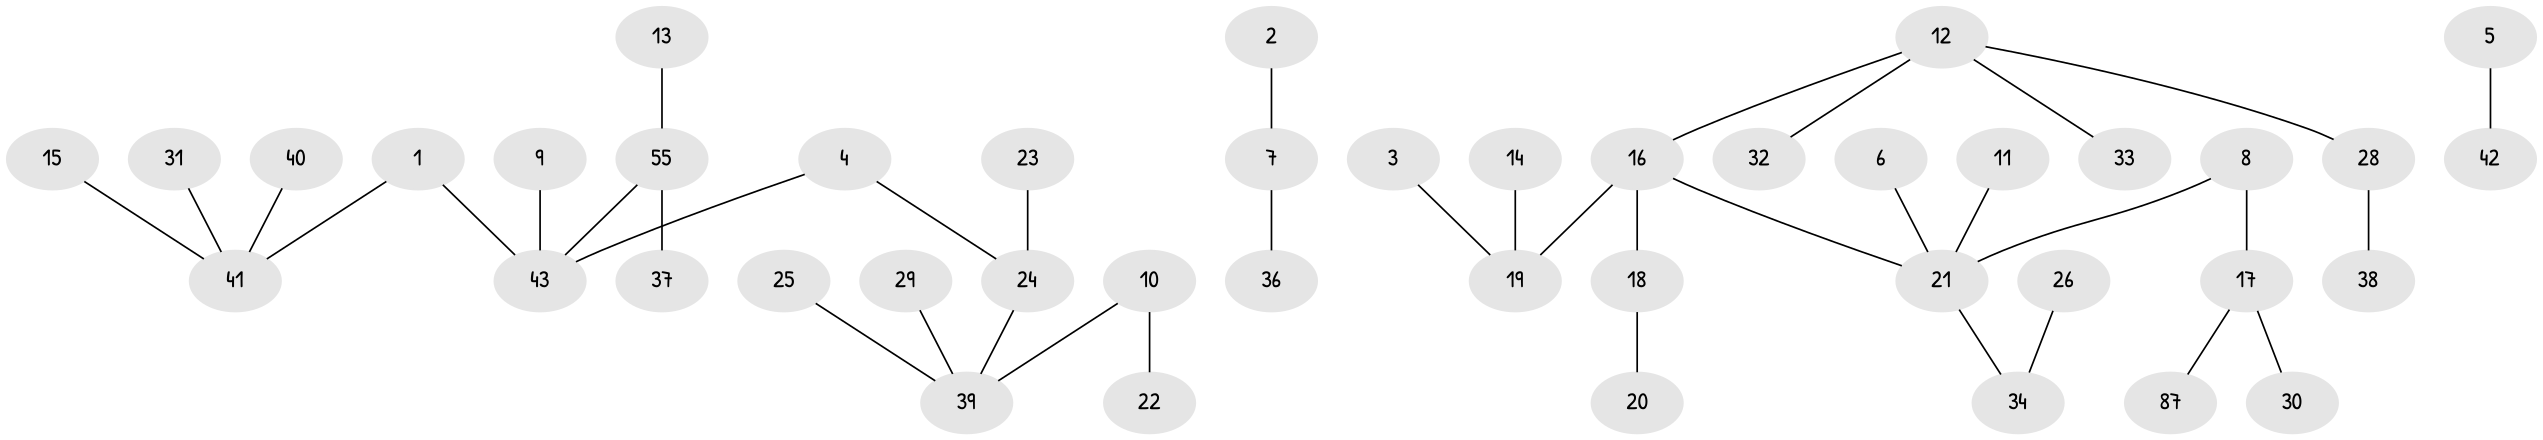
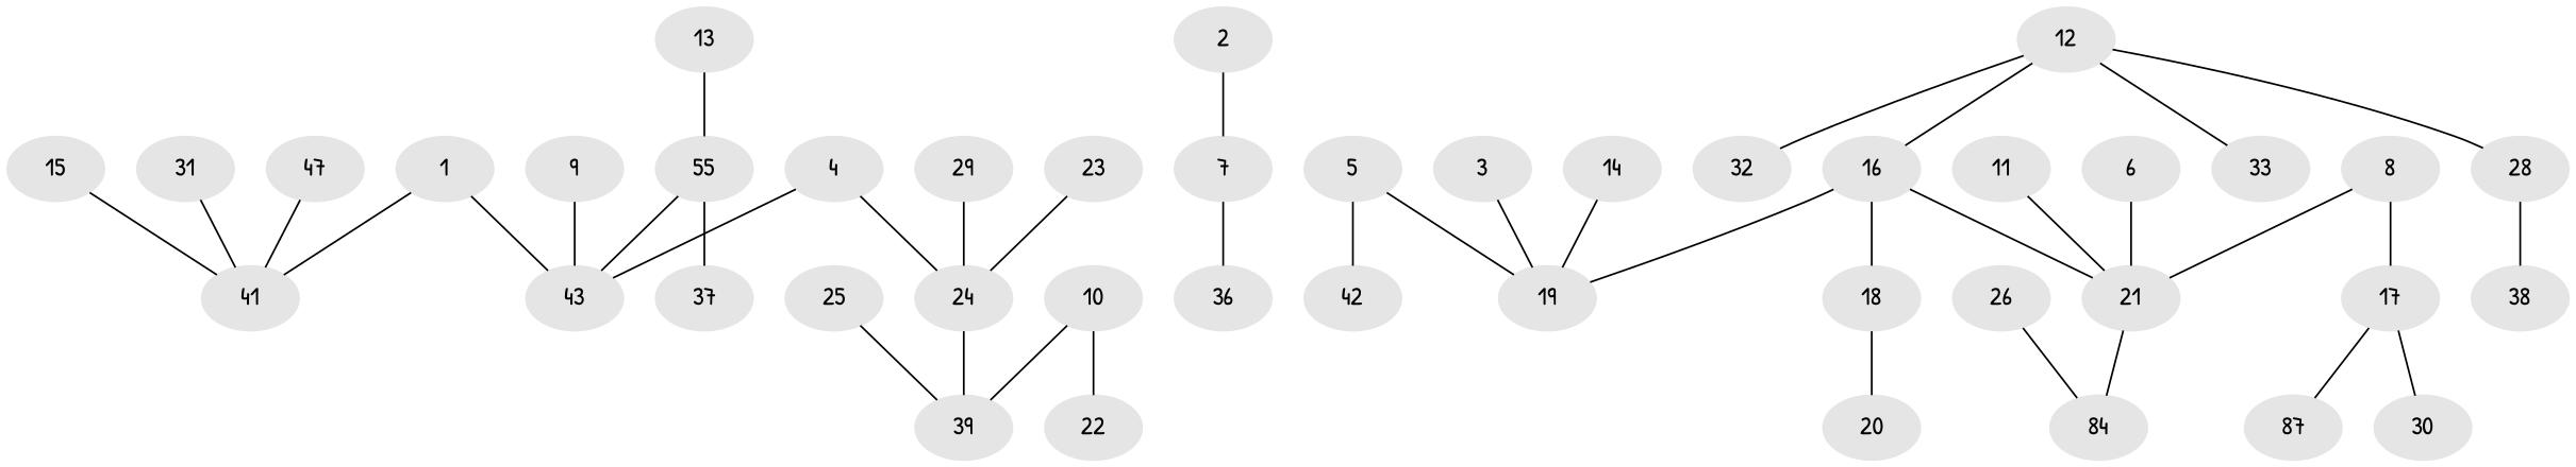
  graph {
    fontname="Patrick Hand"
    node [color=gray90 fontname="Patrick Hand" style=filled]
    edge [fontname="Patrick Hand" weight=1.0]
    1
    41
    43
    2
    7
    36
    24
    39
    3
    19
    4
    5
    42
    6
    21
-   34
+   34 [label=84]
    8
    17
    n19 [label=87]
    30
    9
    10
    22
    11
    12
    16
    28
    32
    33
    18
    38
    n32 [label=55]
    13
    37
    14
    15
    20
    23
    25
    26
    29
    31
-   40
+   40 [label=47]
    1 -- 41
    1 -- 43
    2 -- 7
    7 -- 36
    24 -- 39
    3 -- 19
    4 -- 43
    4 -- 24
+   5 -- 19
    5 -- 42
    6 -- 21
    21 -- 34
    8 -- 21
    8 -- 17
    17 -- n19
    17 -- 30
    9 -- 43
    10 -- 39
    10 -- 22
    11 -- 21
    12 -- 16
    12 -- 28
    12 -- 32
    12 -- 33
    16 -- 19
    16 -- 21
    16 -- 18
    28 -- 38
    18 -- 20
    n32 -- 43
    n32 -- 37
    13 -- n32
    14 -- 19
    15 -- 41
    23 -- 24
    25 -- 39
    26 -- 34
-   29 -- 39
+   29 -- 24
    31 -- 41
    40 -- 41
  }
